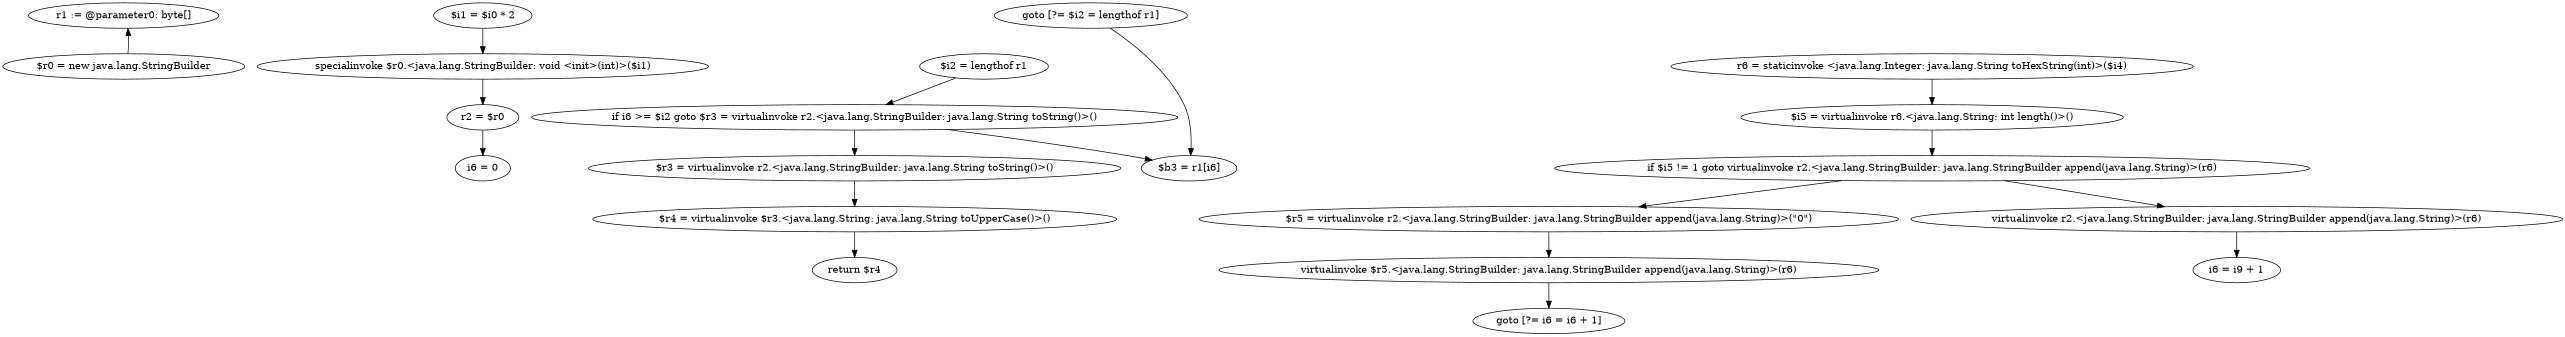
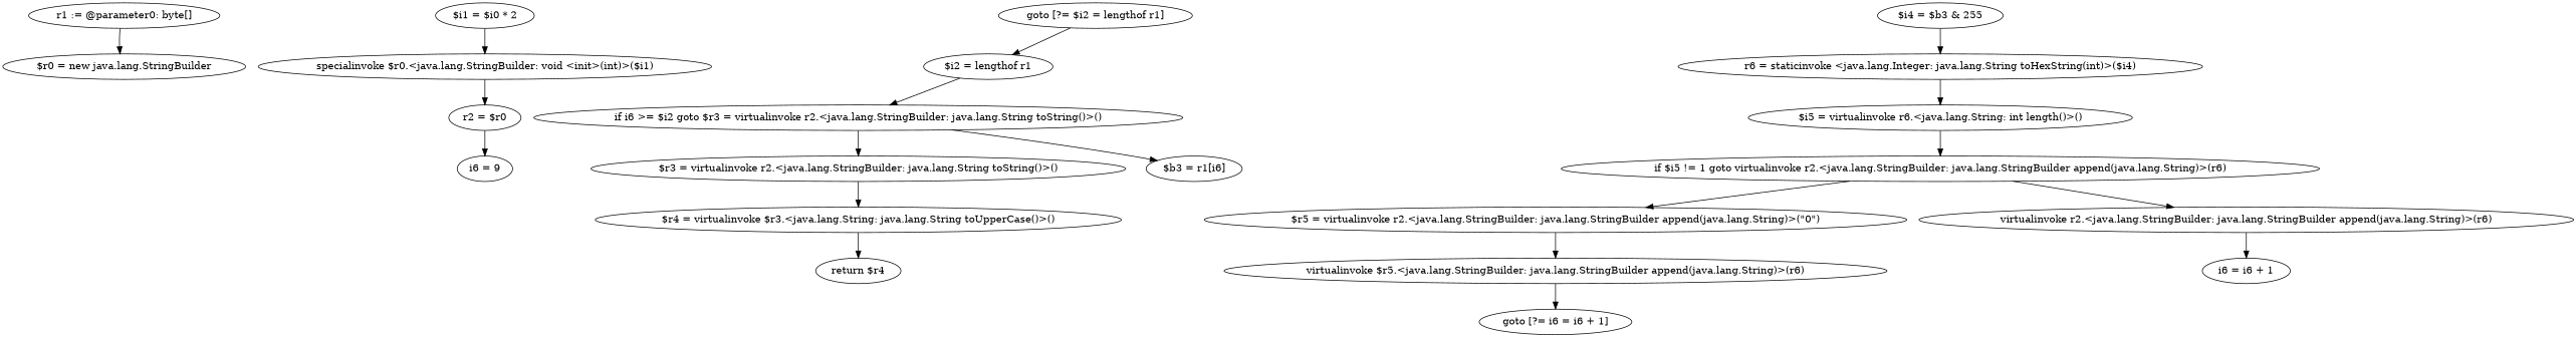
  digraph {
    "r1 := @parameter0: byte[]"
    "$r0 = new java.lang.StringBuilder"
    "$i1 = $i0 * 2"
    "specialinvoke $r0.<java.lang.StringBuilder: void <init>(int)>($i1)"
    "r2 = $r0"
-   "i6 = 0"
+   "i6 = 0" [label="i6 = 9"]
    "$i2 = lengthof r1"
    "if i6 >= $i2 goto $r3 = virtualinvoke r2.<java.lang.StringBuilder: java.lang.String toString()>()"
    "$b3 = r1[i6]"
    "$r3 = virtualinvoke r2.<java.lang.StringBuilder: java.lang.String toString()>()"
    "$r4 = virtualinvoke $r3.<java.lang.String: java.lang.String toUpperCase()>()"
+   "$i4 = $b3 & 255"
    "r6 = staticinvoke <java.lang.Integer: java.lang.String toHexString(int)>($i4)"
    "$i5 = virtualinvoke r6.<java.lang.String: int length()>()"
    "if $i5 != 1 goto virtualinvoke r2.<java.lang.StringBuilder: java.lang.StringBuilder append(java.lang.String)>(r6)"
    "$r5 = virtualinvoke r2.<java.lang.StringBuilder: java.lang.StringBuilder append(java.lang.String)>(\"0\")"
    "virtualinvoke r2.<java.lang.StringBuilder: java.lang.StringBuilder append(java.lang.String)>(r6)"
    "virtualinvoke $r5.<java.lang.StringBuilder: java.lang.StringBuilder append(java.lang.String)>(r6)"
-   "i6 = i6 + 1" [label="i6 = i9 + 1"]
+   "i6 = i6 + 1"
    "goto [?= i6 = i6 + 1]"
    "goto [?= $i2 = lengthof r1]"
    "return $r4"
-   "$r0 = new java.lang.StringBuilder" -> "r1 := @parameter0: byte[]"
+   "r1 := @parameter0: byte[]" -> "$r0 = new java.lang.StringBuilder"
    "$i1 = $i0 * 2" -> "specialinvoke $r0.<java.lang.StringBuilder: void <init>(int)>($i1)"
    "specialinvoke $r0.<java.lang.StringBuilder: void <init>(int)>($i1)" -> "r2 = $r0"
    "r2 = $r0" -> "i6 = 0"
    "$i2 = lengthof r1" -> "if i6 >= $i2 goto $r3 = virtualinvoke r2.<java.lang.StringBuilder: java.lang.String toString()>()"
    "if i6 >= $i2 goto $r3 = virtualinvoke r2.<java.lang.StringBuilder: java.lang.String toString()>()" -> "$b3 = r1[i6]"
    "if i6 >= $i2 goto $r3 = virtualinvoke r2.<java.lang.StringBuilder: java.lang.String toString()>()" -> "$r3 = virtualinvoke r2.<java.lang.StringBuilder: java.lang.String toString()>()"
    "$r3 = virtualinvoke r2.<java.lang.StringBuilder: java.lang.String toString()>()" -> "$r4 = virtualinvoke $r3.<java.lang.String: java.lang.String toUpperCase()>()"
    "$r4 = virtualinvoke $r3.<java.lang.String: java.lang.String toUpperCase()>()" -> "return $r4"
+   "$i4 = $b3 & 255" -> "r6 = staticinvoke <java.lang.Integer: java.lang.String toHexString(int)>($i4)"
    "r6 = staticinvoke <java.lang.Integer: java.lang.String toHexString(int)>($i4)" -> "$i5 = virtualinvoke r6.<java.lang.String: int length()>()"
    "$i5 = virtualinvoke r6.<java.lang.String: int length()>()" -> "if $i5 != 1 goto virtualinvoke r2.<java.lang.StringBuilder: java.lang.StringBuilder append(java.lang.String)>(r6)"
    "if $i5 != 1 goto virtualinvoke r2.<java.lang.StringBuilder: java.lang.StringBuilder append(java.lang.String)>(r6)" -> "$r5 = virtualinvoke r2.<java.lang.StringBuilder: java.lang.StringBuilder append(java.lang.String)>(\"0\")"
    "if $i5 != 1 goto virtualinvoke r2.<java.lang.StringBuilder: java.lang.StringBuilder append(java.lang.String)>(r6)" -> "virtualinvoke r2.<java.lang.StringBuilder: java.lang.StringBuilder append(java.lang.String)>(r6)"
    "$r5 = virtualinvoke r2.<java.lang.StringBuilder: java.lang.StringBuilder append(java.lang.String)>(\"0\")" -> "virtualinvoke $r5.<java.lang.StringBuilder: java.lang.StringBuilder append(java.lang.String)>(r6)"
    "virtualinvoke r2.<java.lang.StringBuilder: java.lang.StringBuilder append(java.lang.String)>(r6)" -> "i6 = i6 + 1"
    "virtualinvoke $r5.<java.lang.StringBuilder: java.lang.StringBuilder append(java.lang.String)>(r6)" -> "goto [?= i6 = i6 + 1]"
-   "goto [?= $i2 = lengthof r1]" -> "$b3 = r1[i6]"
+   "goto [?= $i2 = lengthof r1]" -> "$i2 = lengthof r1"
  }
